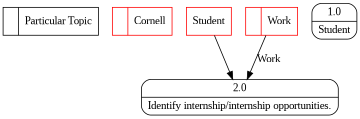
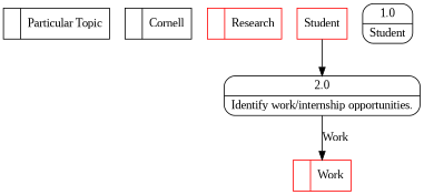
  digraph {
    fontname="Liberation Serif"
    node [fontname="Liberation Serif" shape=record]
    edge [fontname="Liberation Serif"]
    n1 [label="<f0>  |<f1> Particular Topic "]
-   n2 [label="<f0>  |<f1> Cornell " color=red]
+   n2 [label="<f0>  |<f1> Cornell "]
+   n3 [color=red label="<f0>  |<f1> Research "]
    n4 [color=red label=Student shape=box]
-   n5 [label="{<f0> 2.0|<f1> Identify internship/internship opportunities. }" shape=Mrecord]
+   n5 [label="{<f0> 2.0|<f1> Identify work/internship opportunities. }" shape=Mrecord]
    n6 [color=red label="<f0>  |<f1> Work "]
    n7 [label="{<f0> 1.0|<f1> Student }" shape=Mrecord]
    n4 -> n5
-   n6 -> n5 [label=Work]
+   n5 -> n6 [label=Work]
  }
